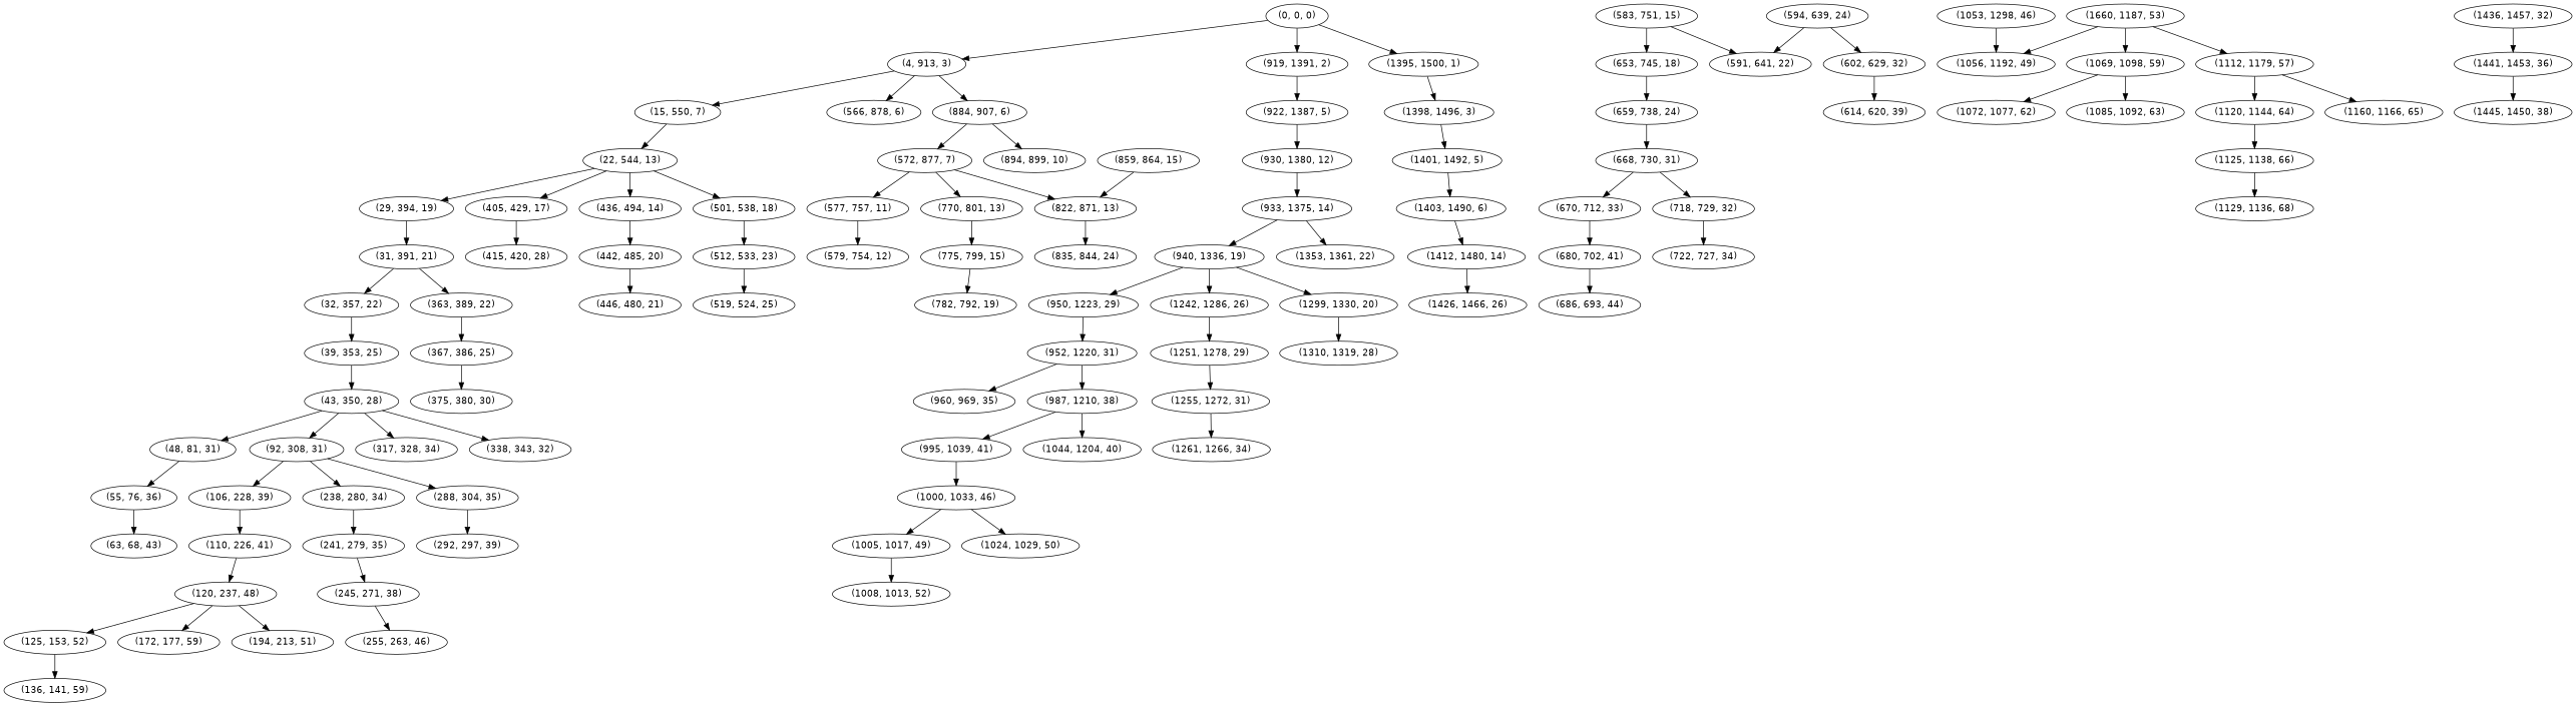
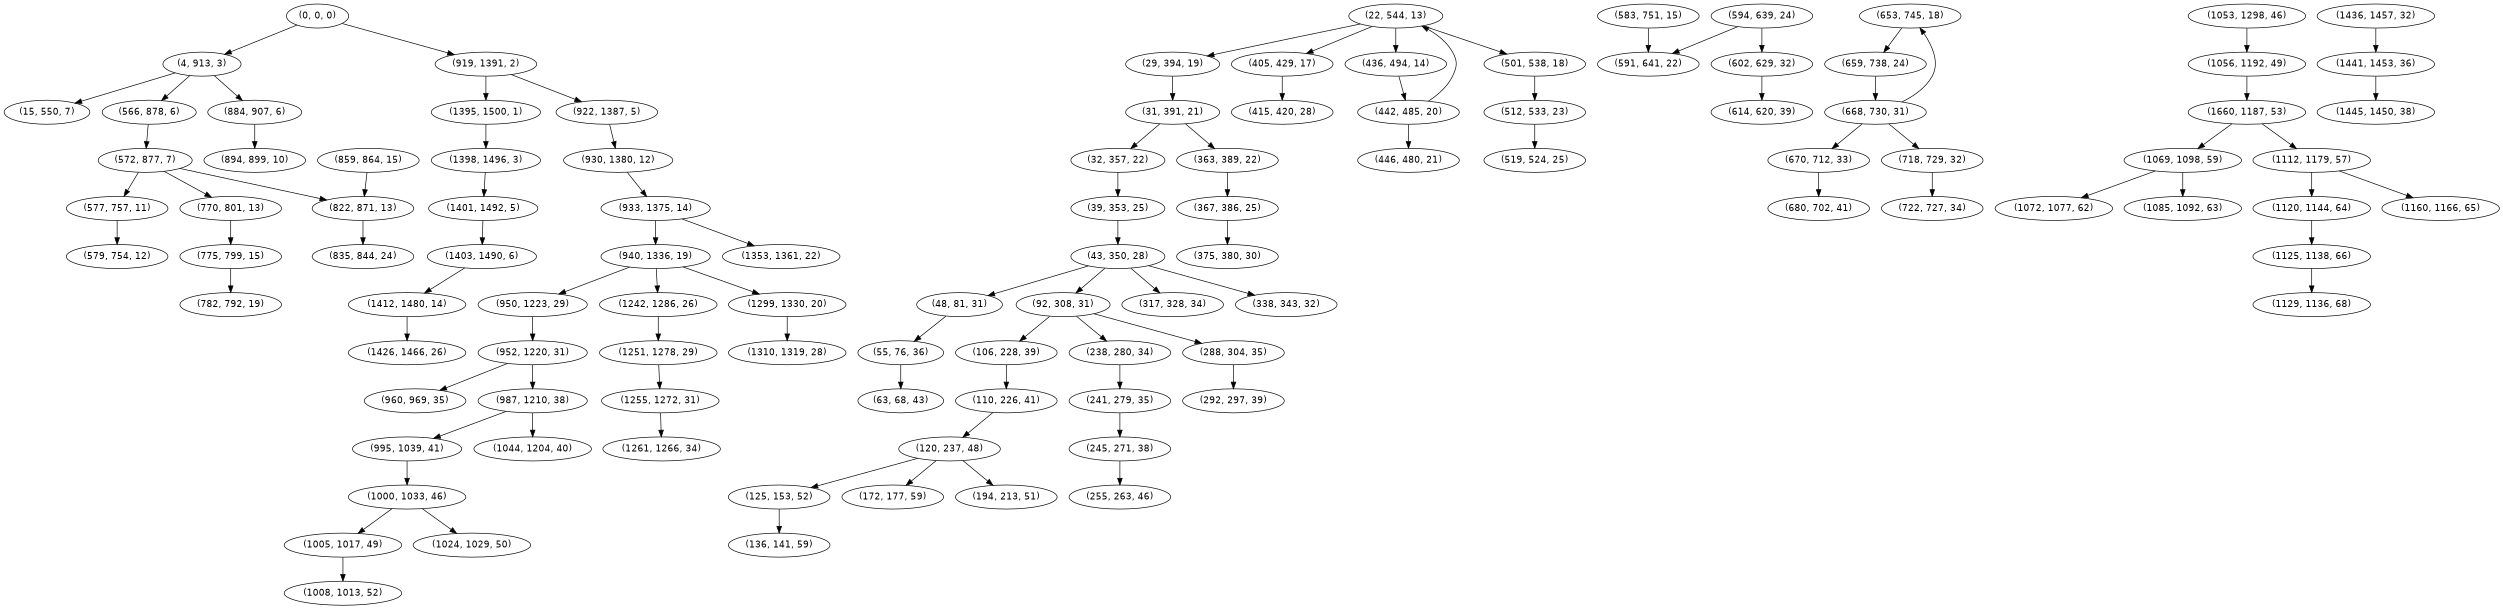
  digraph {
    fontname="DejaVu Sans"
    node [fontname="DejaVu Sans"]
    edge [fontname="DejaVu Sans"]
    "(0, 0, 0)"
    "(4, 913, 3)"
    "(919, 1391, 2)"
    "(1395, 1500, 1)"
    "(15, 550, 7)"
    "(566, 878, 6)"
    "(884, 907, 6)"
    "(922, 1387, 5)"
    "(1398, 1496, 3)"
    "(22, 544, 13)"
    "(572, 877, 7)"
    "(894, 899, 10)"
    "(29, 394, 19)"
    "(405, 429, 17)"
    "(436, 494, 14)"
    "(501, 538, 18)"
    "(31, 391, 21)"
    n18 [label="(415, 420, 28)"]
    "(442, 485, 20)"
    "(512, 533, 23)"
    "(32, 357, 22)"
    "(363, 389, 22)"
    "(39, 353, 25)"
    "(367, 386, 25)"
    "(43, 350, 28)"
    "(48, 81, 31)"
    "(92, 308, 31)"
    "(317, 328, 34)"
    "(338, 343, 32)"
    "(55, 76, 36)"
    "(106, 228, 39)"
    "(238, 280, 34)"
    "(288, 304, 35)"
    "(63, 68, 43)"
    "(110, 226, 41)"
    "(241, 279, 35)"
    "(292, 297, 39)"
    n38 [label="(120, 237, 48)"]
    "(125, 153, 52)"
    "(172, 177, 59)"
    "(194, 213, 51)"
    "(136, 141, 59)"
    "(245, 271, 38)"
    "(255, 263, 46)"
    "(375, 380, 30)"
    "(446, 480, 21)"
    "(519, 524, 25)"
    "(577, 757, 11)"
    "(770, 801, 13)"
    "(822, 871, 13)"
    "(579, 754, 12)"
    "(775, 799, 15)"
    "(835, 844, 24)"
    "(583, 751, 15)"
    "(591, 641, 22)"
    "(653, 745, 18)"
    "(659, 738, 24)"
    "(594, 639, 24)"
    "(602, 629, 32)"
    "(614, 620, 39)"
    "(668, 730, 31)"
    "(670, 712, 33)"
    "(718, 729, 32)"
    "(680, 702, 41)"
    "(722, 727, 34)"
-   "(686, 693, 44)"
    "(782, 792, 19)"
    "(859, 864, 15)"
    "(930, 1380, 12)"
    "(933, 1375, 14)"
    "(940, 1336, 19)"
    "(1353, 1361, 22)"
    "(950, 1223, 29)"
    "(1242, 1286, 26)"
    "(1299, 1330, 20)"
    "(952, 1220, 31)"
    "(1251, 1278, 29)"
    "(1310, 1319, 28)"
    "(960, 969, 35)"
    "(987, 1210, 38)"
    "(995, 1039, 41)"
    "(1044, 1204, 40)"
    "(1000, 1033, 46)"
    "(1005, 1017, 49)"
    "(1024, 1029, 50)"
    "(1008, 1013, 52)"
    n87 [label="(1053, 1298, 46)"]
    "(1056, 1192, 49)"
    n89 [label="(1660, 1187, 53)"]
    "(1069, 1098, 59)"
    "(1112, 1179, 57)"
    "(1072, 1077, 62)"
    "(1085, 1092, 63)"
    "(1120, 1144, 64)"
    "(1160, 1166, 65)"
    "(1125, 1138, 66)"
    "(1129, 1136, 68)"
    "(1255, 1272, 31)"
    "(1261, 1266, 34)"
    "(1401, 1492, 5)"
    "(1403, 1490, 6)"
    "(1412, 1480, 14)"
    "(1426, 1466, 26)"
    "(1436, 1457, 32)"
    "(1441, 1453, 36)"
    "(1445, 1450, 38)"
    "(0, 0, 0)" -> "(4, 913, 3)"
    "(0, 0, 0)" -> "(919, 1391, 2)"
-   "(0, 0, 0)" -> "(1395, 1500, 1)"
+   "(919, 1391, 2)" -> "(1395, 1500, 1)"
    "(4, 913, 3)" -> "(15, 550, 7)"
    "(4, 913, 3)" -> "(566, 878, 6)"
    "(4, 913, 3)" -> "(884, 907, 6)"
    "(919, 1391, 2)" -> "(922, 1387, 5)"
    "(1395, 1500, 1)" -> "(1398, 1496, 3)"
-   "(15, 550, 7)" -> "(22, 544, 13)"
-   "(884, 907, 6)" -> "(572, 877, 7)"
+   "(442, 485, 20)" -> "(22, 544, 13)"
+   "(566, 878, 6)" -> "(572, 877, 7)"
    "(884, 907, 6)" -> "(894, 899, 10)"
    "(922, 1387, 5)" -> "(930, 1380, 12)"
    "(1398, 1496, 3)" -> "(1401, 1492, 5)"
    "(22, 544, 13)" -> "(29, 394, 19)"
    "(22, 544, 13)" -> "(405, 429, 17)"
    "(22, 544, 13)" -> "(436, 494, 14)"
    "(22, 544, 13)" -> "(501, 538, 18)"
    "(572, 877, 7)" -> "(577, 757, 11)"
    "(572, 877, 7)" -> "(770, 801, 13)"
    "(572, 877, 7)" -> "(822, 871, 13)"
    "(29, 394, 19)" -> "(31, 391, 21)"
    "(405, 429, 17)" -> n18
    "(436, 494, 14)" -> "(442, 485, 20)"
    "(501, 538, 18)" -> "(512, 533, 23)"
    "(31, 391, 21)" -> "(32, 357, 22)"
    "(31, 391, 21)" -> "(363, 389, 22)"
    "(442, 485, 20)" -> "(446, 480, 21)"
    "(512, 533, 23)" -> "(519, 524, 25)"
    "(32, 357, 22)" -> "(39, 353, 25)"
    "(363, 389, 22)" -> "(367, 386, 25)"
    "(39, 353, 25)" -> "(43, 350, 28)"
    "(367, 386, 25)" -> "(375, 380, 30)"
    "(43, 350, 28)" -> "(48, 81, 31)"
    "(43, 350, 28)" -> "(92, 308, 31)"
    "(43, 350, 28)" -> "(317, 328, 34)"
    "(43, 350, 28)" -> "(338, 343, 32)"
    "(48, 81, 31)" -> "(55, 76, 36)"
    "(92, 308, 31)" -> "(106, 228, 39)"
    "(92, 308, 31)" -> "(238, 280, 34)"
    "(92, 308, 31)" -> "(288, 304, 35)"
    "(55, 76, 36)" -> "(63, 68, 43)"
    "(106, 228, 39)" -> "(110, 226, 41)"
    "(238, 280, 34)" -> "(241, 279, 35)"
    "(288, 304, 35)" -> "(292, 297, 39)"
    "(110, 226, 41)" -> n38
    "(241, 279, 35)" -> "(245, 271, 38)"
    n38 -> "(125, 153, 52)"
    n38 -> "(172, 177, 59)"
    n38 -> "(194, 213, 51)"
    "(125, 153, 52)" -> "(136, 141, 59)"
    "(245, 271, 38)" -> "(255, 263, 46)"
    "(577, 757, 11)" -> "(579, 754, 12)"
    "(770, 801, 13)" -> "(775, 799, 15)"
    "(822, 871, 13)" -> "(835, 844, 24)"
    "(775, 799, 15)" -> "(782, 792, 19)"
    "(583, 751, 15)" -> "(591, 641, 22)"
-   "(583, 751, 15)" -> "(653, 745, 18)"
+   "(668, 730, 31)" -> "(653, 745, 18)"
    "(653, 745, 18)" -> "(659, 738, 24)"
    "(659, 738, 24)" -> "(668, 730, 31)"
    "(594, 639, 24)" -> "(591, 641, 22)"
    "(594, 639, 24)" -> "(602, 629, 32)"
    "(602, 629, 32)" -> "(614, 620, 39)"
    "(668, 730, 31)" -> "(670, 712, 33)"
    "(668, 730, 31)" -> "(718, 729, 32)"
    "(670, 712, 33)" -> "(680, 702, 41)"
    "(718, 729, 32)" -> "(722, 727, 34)"
-   "(680, 702, 41)" -> "(686, 693, 44)"
    "(859, 864, 15)" -> "(822, 871, 13)"
    "(930, 1380, 12)" -> "(933, 1375, 14)"
    "(933, 1375, 14)" -> "(940, 1336, 19)"
    "(933, 1375, 14)" -> "(1353, 1361, 22)"
    "(940, 1336, 19)" -> "(950, 1223, 29)"
    "(940, 1336, 19)" -> "(1242, 1286, 26)"
    "(940, 1336, 19)" -> "(1299, 1330, 20)"
    "(950, 1223, 29)" -> "(952, 1220, 31)"
    "(1242, 1286, 26)" -> "(1251, 1278, 29)"
    "(1299, 1330, 20)" -> "(1310, 1319, 28)"
    "(952, 1220, 31)" -> "(960, 969, 35)"
    "(952, 1220, 31)" -> "(987, 1210, 38)"
    "(1251, 1278, 29)" -> "(1255, 1272, 31)"
    "(987, 1210, 38)" -> "(995, 1039, 41)"
    "(987, 1210, 38)" -> "(1044, 1204, 40)"
    "(995, 1039, 41)" -> "(1000, 1033, 46)"
    "(1000, 1033, 46)" -> "(1005, 1017, 49)"
    "(1000, 1033, 46)" -> "(1024, 1029, 50)"
    "(1005, 1017, 49)" -> "(1008, 1013, 52)"
    n87 -> "(1056, 1192, 49)"
-   n89 -> "(1056, 1192, 49)"
+   "(1056, 1192, 49)" -> n89
    n89 -> "(1069, 1098, 59)"
    n89 -> "(1112, 1179, 57)"
    "(1069, 1098, 59)" -> "(1072, 1077, 62)"
    "(1069, 1098, 59)" -> "(1085, 1092, 63)"
    "(1112, 1179, 57)" -> "(1120, 1144, 64)"
    "(1112, 1179, 57)" -> "(1160, 1166, 65)"
    "(1120, 1144, 64)" -> "(1125, 1138, 66)"
    "(1125, 1138, 66)" -> "(1129, 1136, 68)"
    "(1255, 1272, 31)" -> "(1261, 1266, 34)"
    "(1401, 1492, 5)" -> "(1403, 1490, 6)"
    "(1403, 1490, 6)" -> "(1412, 1480, 14)"
    "(1412, 1480, 14)" -> "(1426, 1466, 26)"
    "(1436, 1457, 32)" -> "(1441, 1453, 36)"
    "(1441, 1453, 36)" -> "(1445, 1450, 38)"
  }
